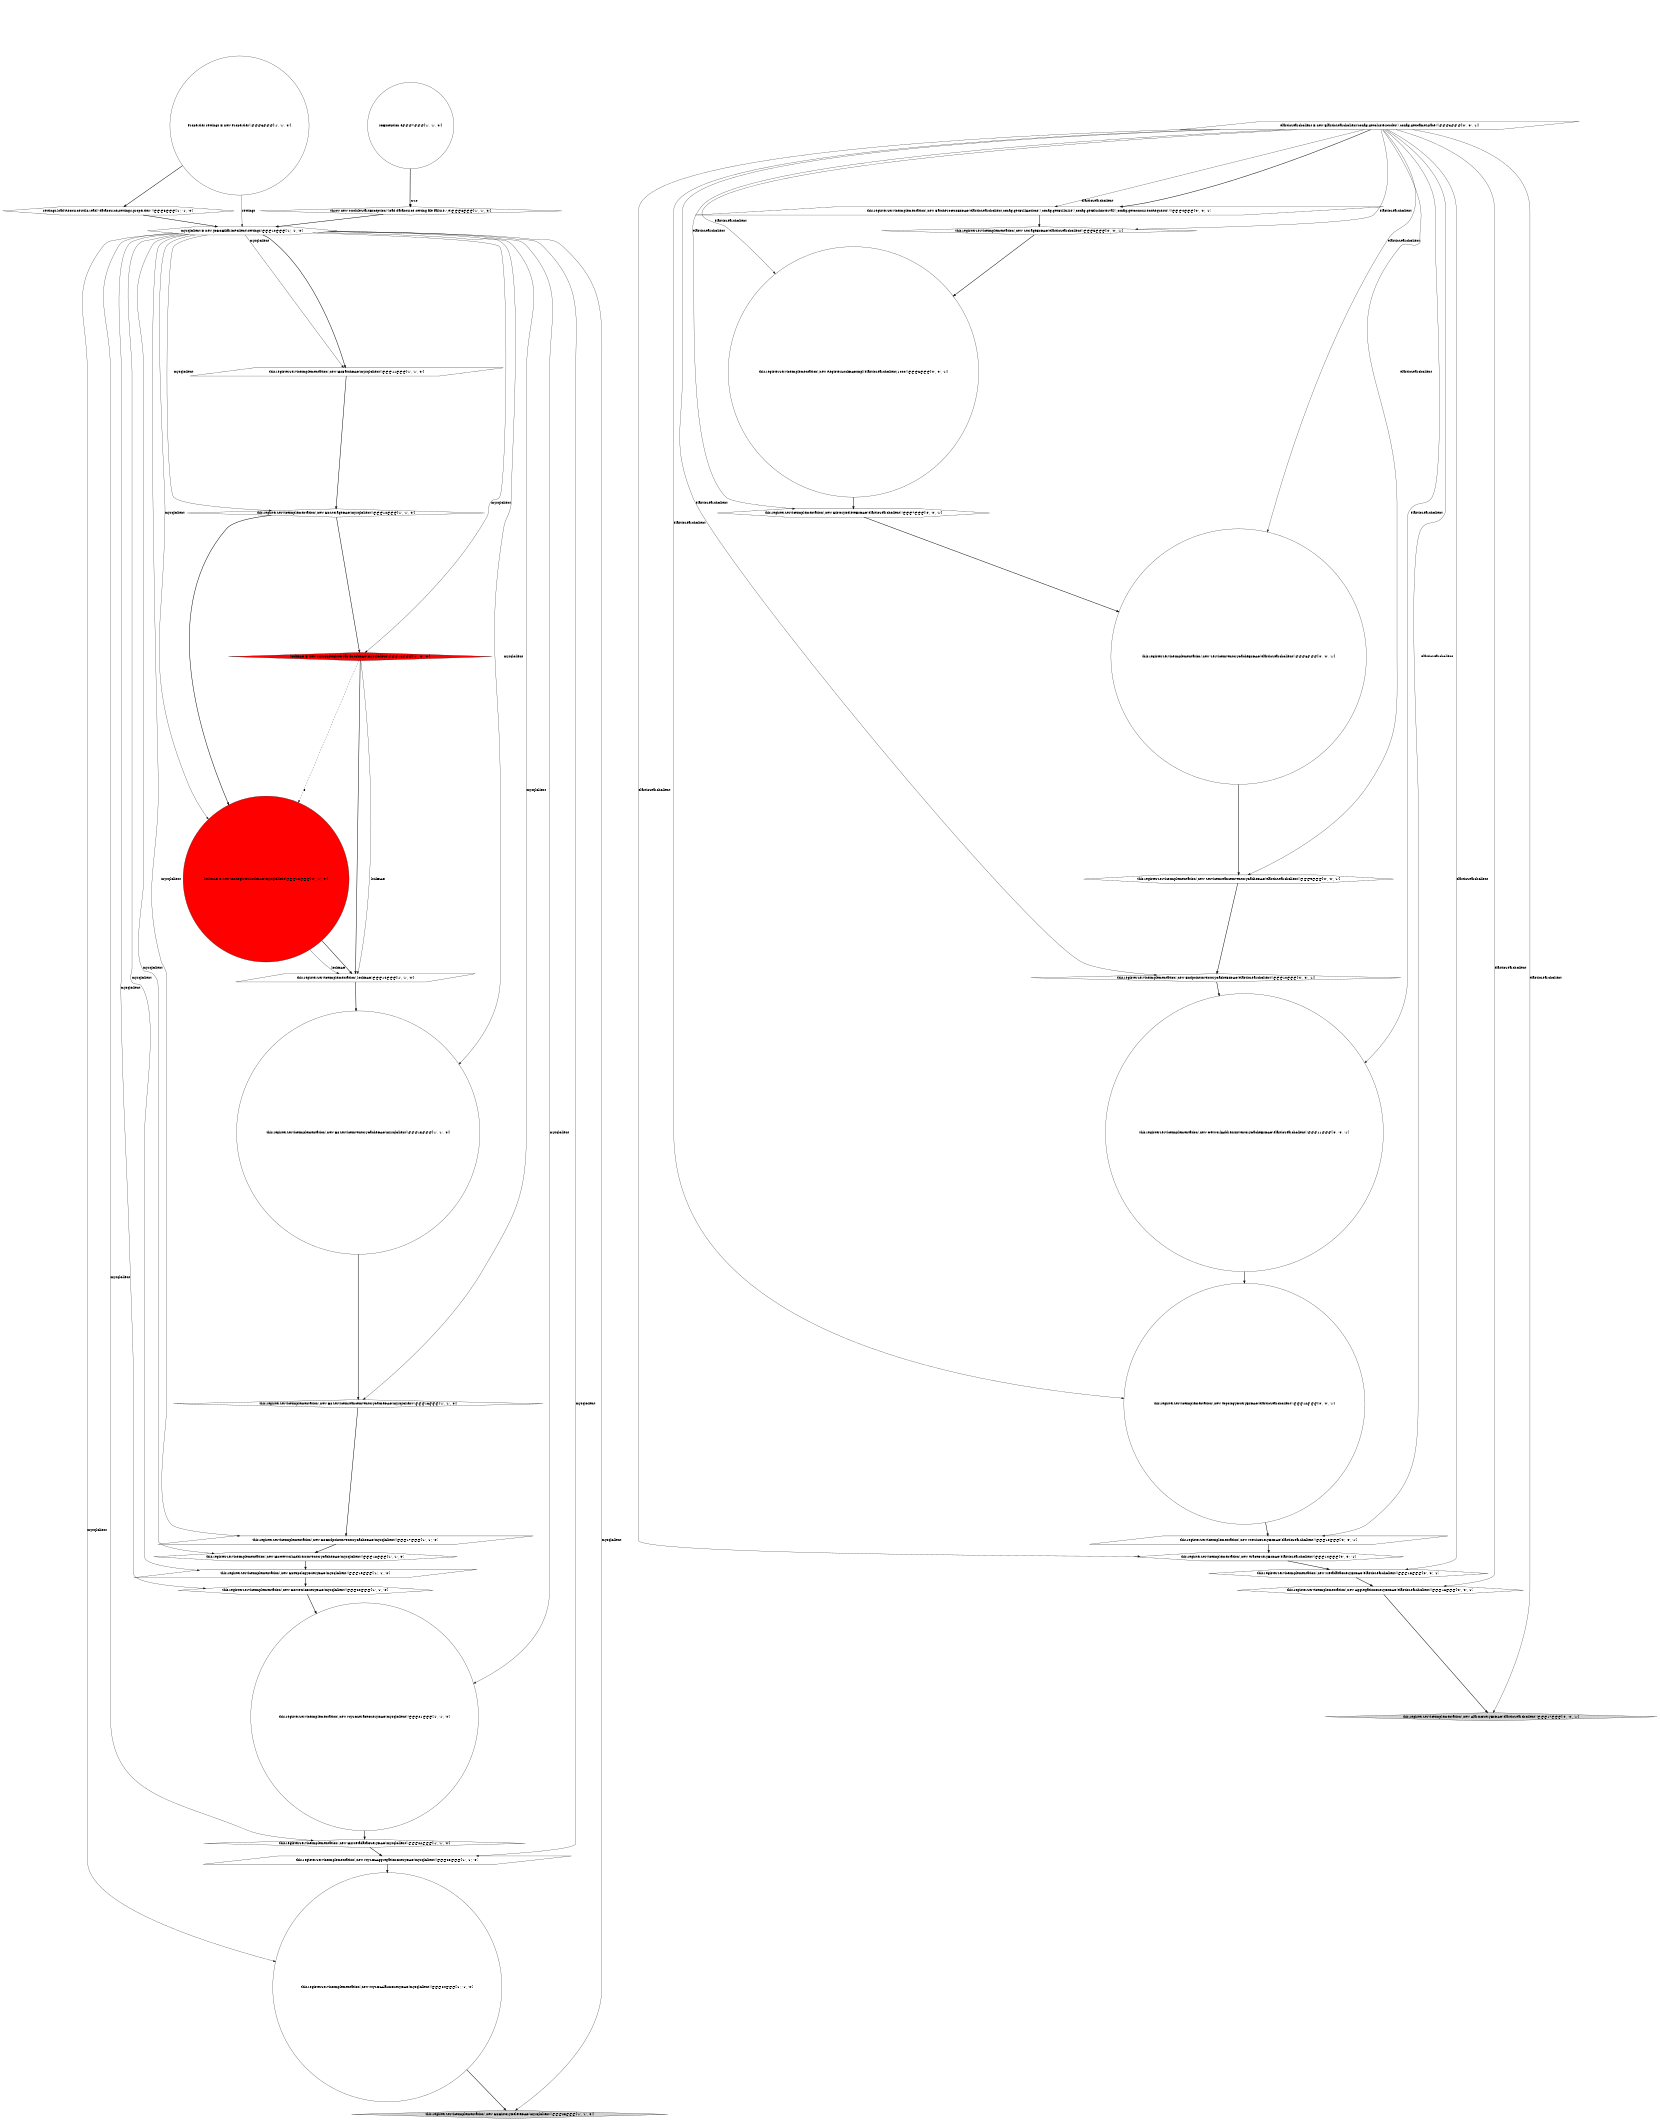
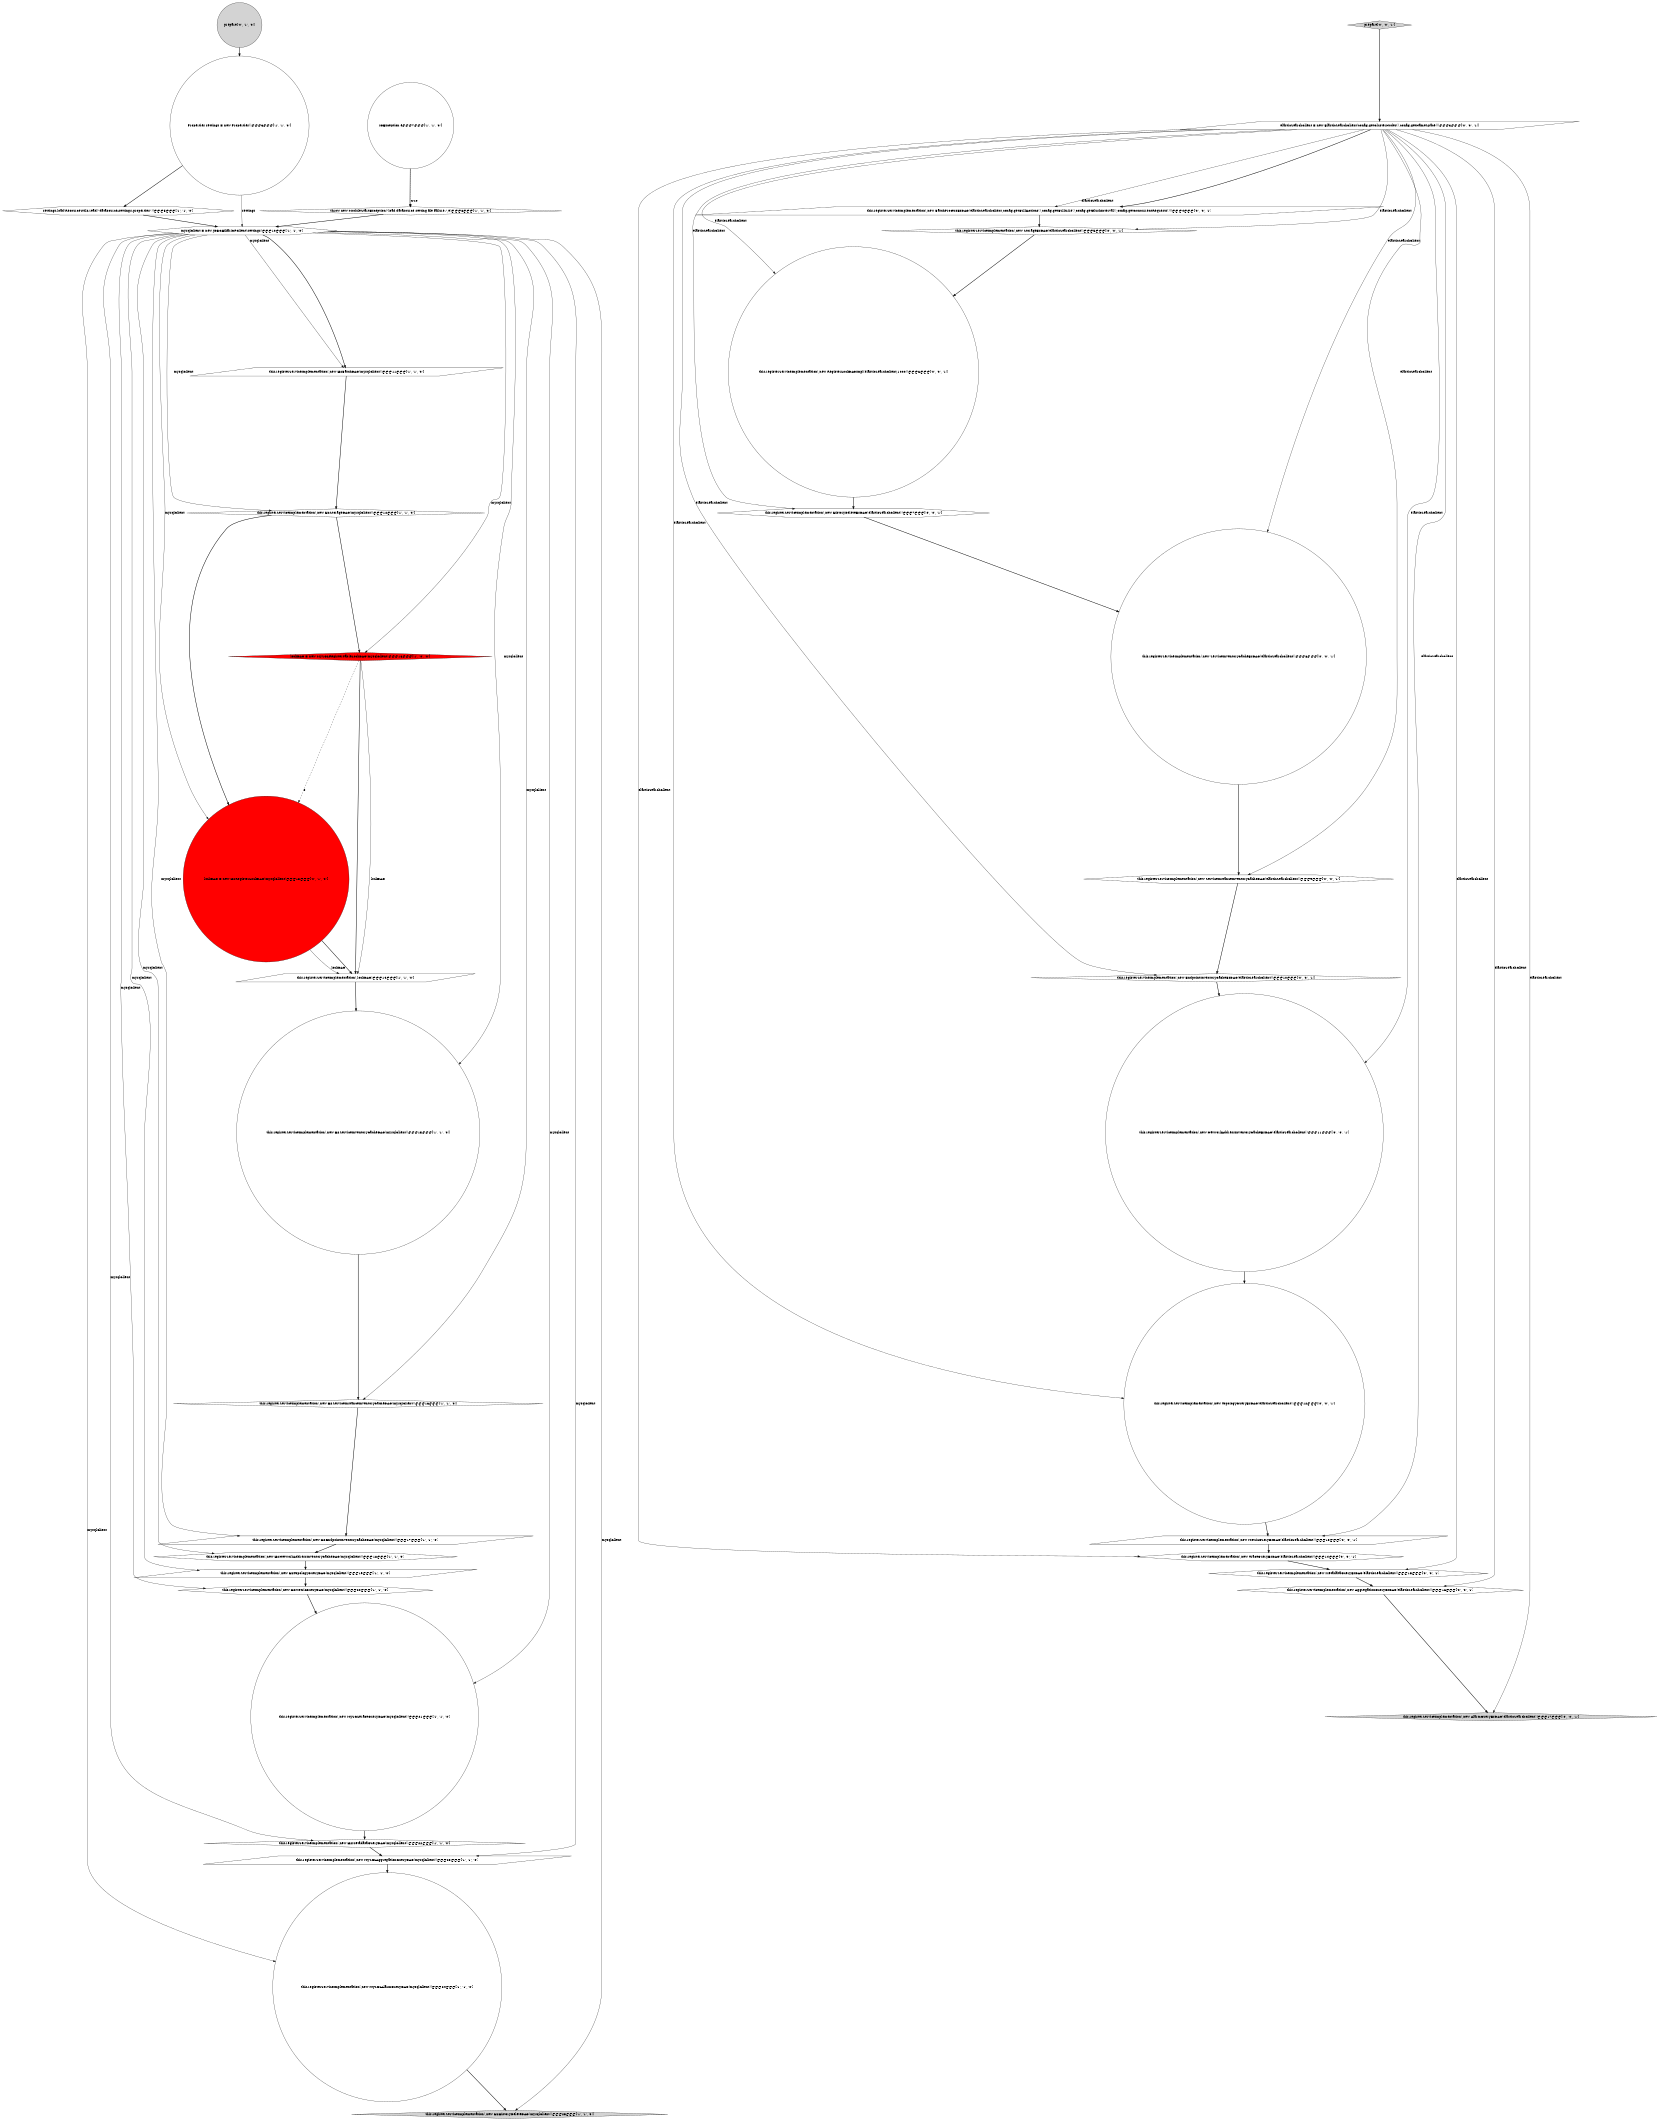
  digraph {
    node [fillcolor=white shape=circle style=filled]
    edge [style=bold]
    n1 [label="this.registerServiceImplementation(,new MySQLTraceQueryDAO(mysqlClient))@@@21@@@['1', '1', '0']"]
    n2 [label="this.registerServiceImplementation(,new H2MetadataQueryDAO(mysqlClient))@@@22@@@['1', '1', '0']" shape=diamond]
    n3 [label="this.registerServiceImplementation(,new MySQLAggregationQueryDAO(mysqlClient))@@@23@@@['1', '1', '0']" shape=parallelogram]
    n4 [fillcolor=red label="lockDAO = new H2RegisterLockDAO(mysqlClient)@@@13@@@['0', '1', '0']"]
    n5 [label="this.registerServiceImplementation(,lockDAO)@@@14@@@['1', '1', '0']" shape=parallelogram]
    n6 [label="this.registerServiceImplementation(,new H2ServiceInventoryCacheDAO(mysqlClient))@@@15@@@['1', '1', '0']"]
    n7 [label="Properties settings = new Properties()@@@3@@@['1', '1', '0']"]
    n8 [label="settings.load(ResourceUtils.read(\"datasource-settings.properties\"))@@@5@@@['1', '1', '0']" shape=hexagon]
    n9 [label="mysqlClient = new JDBCHikariCPClient(settings)@@@10@@@['1', '1', '0']" shape=hexagon]
    n10 [label="this.registerServiceImplementation(,new MySQLAlarmQueryDAO(mysqlClient))@@@24@@@['1', '1', '0']"]
    n11 [label="this.registerServiceImplementation(,new H2MetricQueryDAO(mysqlClient))@@@20@@@['1', '1', '0']" shape=hexagon]
    n12 [fillcolor=lightgray label="this.registerServiceImplementation(,new H2HistoryDeleteDAO(mysqlClient))@@@25@@@['1', '1', '0']" shape=diamond]
    n13 [label="this.registerServiceImplementation(,new H2NetworkAddressInventoryCacheDAO(mysqlClient))@@@18@@@['1', '1', '0']" shape=hexagon]
    n14 [label="this.registerServiceImplementation(,new H2TopologyQueryDAO(mysqlClient))@@@19@@@['1', '1', '0']" shape=parallelogram]
    n15 [label="this.registerServiceImplementation(,new H2EndpointInventoryCacheDAO(mysqlClient))@@@17@@@['1', '1', '0']" shape=parallelogram]
    n16 [label="this.registerServiceImplementation(,new H2BatchDAO(mysqlClient))@@@11@@@['1', '1', '0']" shape=parallelogram]
    n17 [label="this.registerServiceImplementation(,new H2StorageDAO(mysqlClient))@@@12@@@['1', '1', '0']" shape=diamond]
    n18 [label="this.registerServiceImplementation(,new H2ServiceInstanceInventoryCacheDAO(mysqlClient))@@@16@@@['1', '1', '0']" shape=diamond]
    n19 [fillcolor=red label="lockDAO = new MySQLRegisterTableLockDAO(mysqlClient)@@@13@@@['1', '0', '0']" shape=diamond]
    n20 [label="this.registerServiceImplementation(,new HistoryDeleteEsDAO(elasticSearchClient))@@@7@@@['0', '0', '1']" shape=hexagon]
    n21 [label="this.registerServiceImplementation(,new ServiceInventoryCacheEsDAO(elasticSearchClient))@@@8@@@['0', '0', '1']"]
    n22 [label="this.registerServiceImplementation(,new ServiceInstanceInventoryCacheDAO(elasticSearchClient))@@@9@@@['0', '0', '1']" shape=hexagon]
    n23 [label="this.registerServiceImplementation(,new BatchProcessEsDAO(elasticSearchClient,config.getBulkActions(),config.getBulkSize(),config.getFlushInterval(),config.getConcurrentRequests()))@@@4@@@['0', '0', '1']" shape=parallelogram]
    n24 [label="this.registerServiceImplementation(,new StorageEsDAO(elasticSearchClient))@@@5@@@['0', '0', '1']" shape=diamond]
    n25 [label="this.registerServiceImplementation(,new RegisterLockDAOImpl(elasticSearchClient,1000))@@@6@@@['0', '0', '1']"]
    n26 [label="IOException e@@@7@@@['1', '1', '0']"]
    n27 [label="throw new ModuleStartException(\"load datasource setting file failure.\",e)@@@8@@@['1', '1', '0']" shape=diamond]
+   n28 [fillcolor=lightgray label="prepare['0', '1', '0']"]
    n29 [label="this.registerServiceImplementation(,new EndpointInventoryCacheEsDAO(elasticSearchClient))@@@10@@@['0', '0', '1']" shape=diamond]
    n30 [label="this.registerServiceImplementation(,new NetworkAddressInventoryCacheEsDAO(elasticSearchClient))@@@11@@@['0', '0', '1']"]
    n31 [label="this.registerServiceImplementation(,new TopologyQueryEsDAO(elasticSearchClient))@@@12@@@['0', '0', '1']"]
+   n32 [fillcolor=lightgray label="prepare['0', '0', '1']" shape=diamond]
    n33 [label="elasticSearchClient = new ElasticSearchClient(config.getClusterNodes(),config.getNameSpace())@@@3@@@['0', '0', '1']" shape=parallelogram]
    n34 [label="this.registerServiceImplementation(,new TraceQueryEsDAO(elasticSearchClient))@@@14@@@['0', '0', '1']" shape=hexagon]
    n35 [label="this.registerServiceImplementation(,new MetadataQueryEsDAO(elasticSearchClient))@@@15@@@['0', '0', '1']" shape=hexagon]
    n36 [fillcolor=lightgray label="this.registerServiceImplementation(,new AlarmQueryEsDAO(elasticSearchClient))@@@17@@@['0', '0', '1']" shape=diamond]
    n37 [label="this.registerServiceImplementation(,new MetricQueryEsDAO(elasticSearchClient))@@@13@@@['0', '0', '1']" shape=parallelogram]
    n38 [label="this.registerServiceImplementation(,new AggregationQueryEsDAO(elasticSearchClient))@@@16@@@['0', '0', '1']" shape=hexagon]
    n1 -> n2
    n2 -> n3
    n3 -> n10
    n4 -> n5
    n4 -> n5 [label=lockDAO style=solid]
    n5 -> n6
    n6 -> n18
    n7 -> n8
    n7 -> n9 [label=settings style=solid]
    n8 -> n9
    n9 -> n1 [label=mysqlClient style=solid]
    n9 -> n2 [label=mysqlClient style=solid]
    n9 -> n3 [label=mysqlClient style=solid]
    n9 -> n4 [label=mysqlClient style=solid]
    n9 -> n6 [label=mysqlClient style=solid]
    n9 -> n10 [label=mysqlClient style=solid]
    n9 -> n11 [label=mysqlClient style=solid]
    n9 -> n12 [label=mysqlClient style=solid]
    n9 -> n13 [label=mysqlClient style=solid]
    n9 -> n14 [label=mysqlClient style=solid]
    n9 -> n15 [label=mysqlClient style=solid]
    n9 -> n16 [label=mysqlClient style=solid]
    n9 -> n16
    n9 -> n17 [label=mysqlClient style=solid]
    n9 -> n18 [label=mysqlClient style=solid]
    n9 -> n19 [label=mysqlClient style=solid]
    n10 -> n12
    n11 -> n1
    n13 -> n14
    n14 -> n11
    n15 -> n13
    n16 -> n17
    n17 -> n4
    n17 -> n19
    n18 -> n15
    n19 -> n4 [label=0 style=dashed]
    n19 -> n5 [label=lockDAO style=solid]
    n19 -> n5
    n20 -> n21
    n21 -> n22
    n22 -> n29
    n23 -> n24
    n24 -> n25
    n25 -> n20
    n26 -> n27
    n26 -> n27 [label=true style=dotted]
    n27 -> n9
+   n28 -> n7
    n29 -> n30
    n30 -> n31
    n31 -> n37
+   n32 -> n33
    n33 -> n20 [label=elasticSearchClient style=solid]
    n33 -> n21 [label=elasticSearchClient style=solid]
    n33 -> n22 [label=elasticSearchClient style=solid]
    n33 -> n23
    n33 -> n23 [label=elasticSearchClient style=solid]
    n33 -> n24 [label=elasticSearchClient style=solid]
    n33 -> n25 [label=elasticSearchClient style=solid]
    n33 -> n29 [label=elasticSearchClient style=solid]
    n33 -> n30 [label=elasticSearchClient style=solid]
    n33 -> n31 [label=elasticSearchClient style=solid]
    n33 -> n34 [label=elasticSearchClient style=solid]
    n33 -> n35 [label=elasticSearchClient style=solid]
    n33 -> n36 [label=elasticSearchClient style=solid]
    n33 -> n37 [label=elasticSearchClient style=solid]
    n33 -> n38 [label=elasticSearchClient style=solid]
    n34 -> n35
    n35 -> n38
    n37 -> n34
    n38 -> n36
  }
